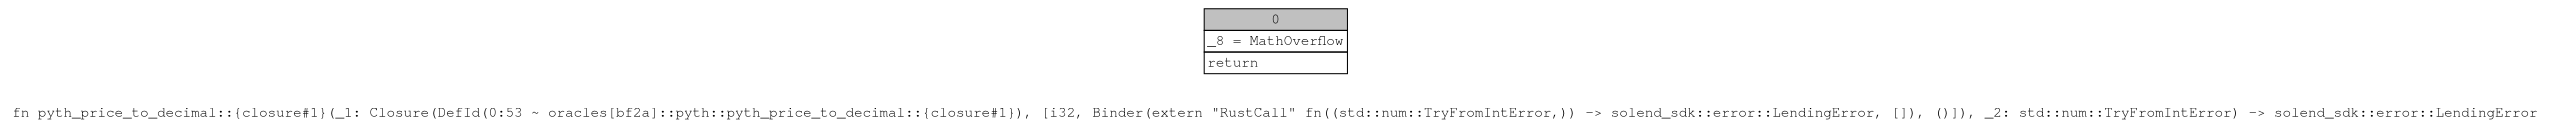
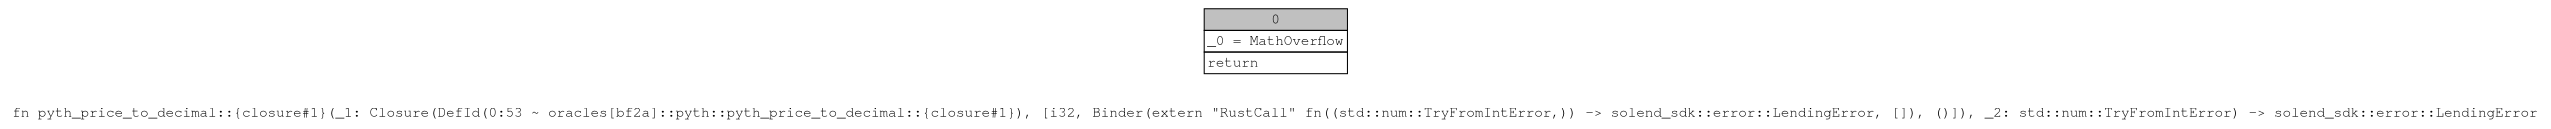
  digraph {
    fontname="Courier, monospace"
    label=<fn pyth_price_to_decimal::{closure#1}(_1: Closure(DefId(0:53 ~ oracles[bf2a]::pyth::pyth_price_to_decimal::{closure#1}), [i32, Binder(extern &quot;RustCall&quot; fn((std::num::TryFromIntError,)) -&gt; solend_sdk::error::LendingError, []), ()]), _2: std::num::TryFromIntError) -&gt; solend_sdk::error::LendingError<br align="left"/>>
-   n1 [fontname="Courier, monospace" label=<<table border="0" cellborder="1" cellspacing="0"><tr><td bgcolor="gray" align="center" colspan="1">0</td></tr><tr><td align="left" balign="left">_8 = MathOverflow<br/></td></tr><tr><td align="left">return</td></tr></table>> shape=none]
+   n1 [fontname="Courier, monospace" label=<<table border="0" cellborder="1" cellspacing="0"><tr><td bgcolor="gray" align="center" colspan="1">0</td></tr><tr><td align="left" balign="left">_0 = MathOverflow<br/></td></tr><tr><td align="left">return</td></tr></table>> shape=none]
  }
